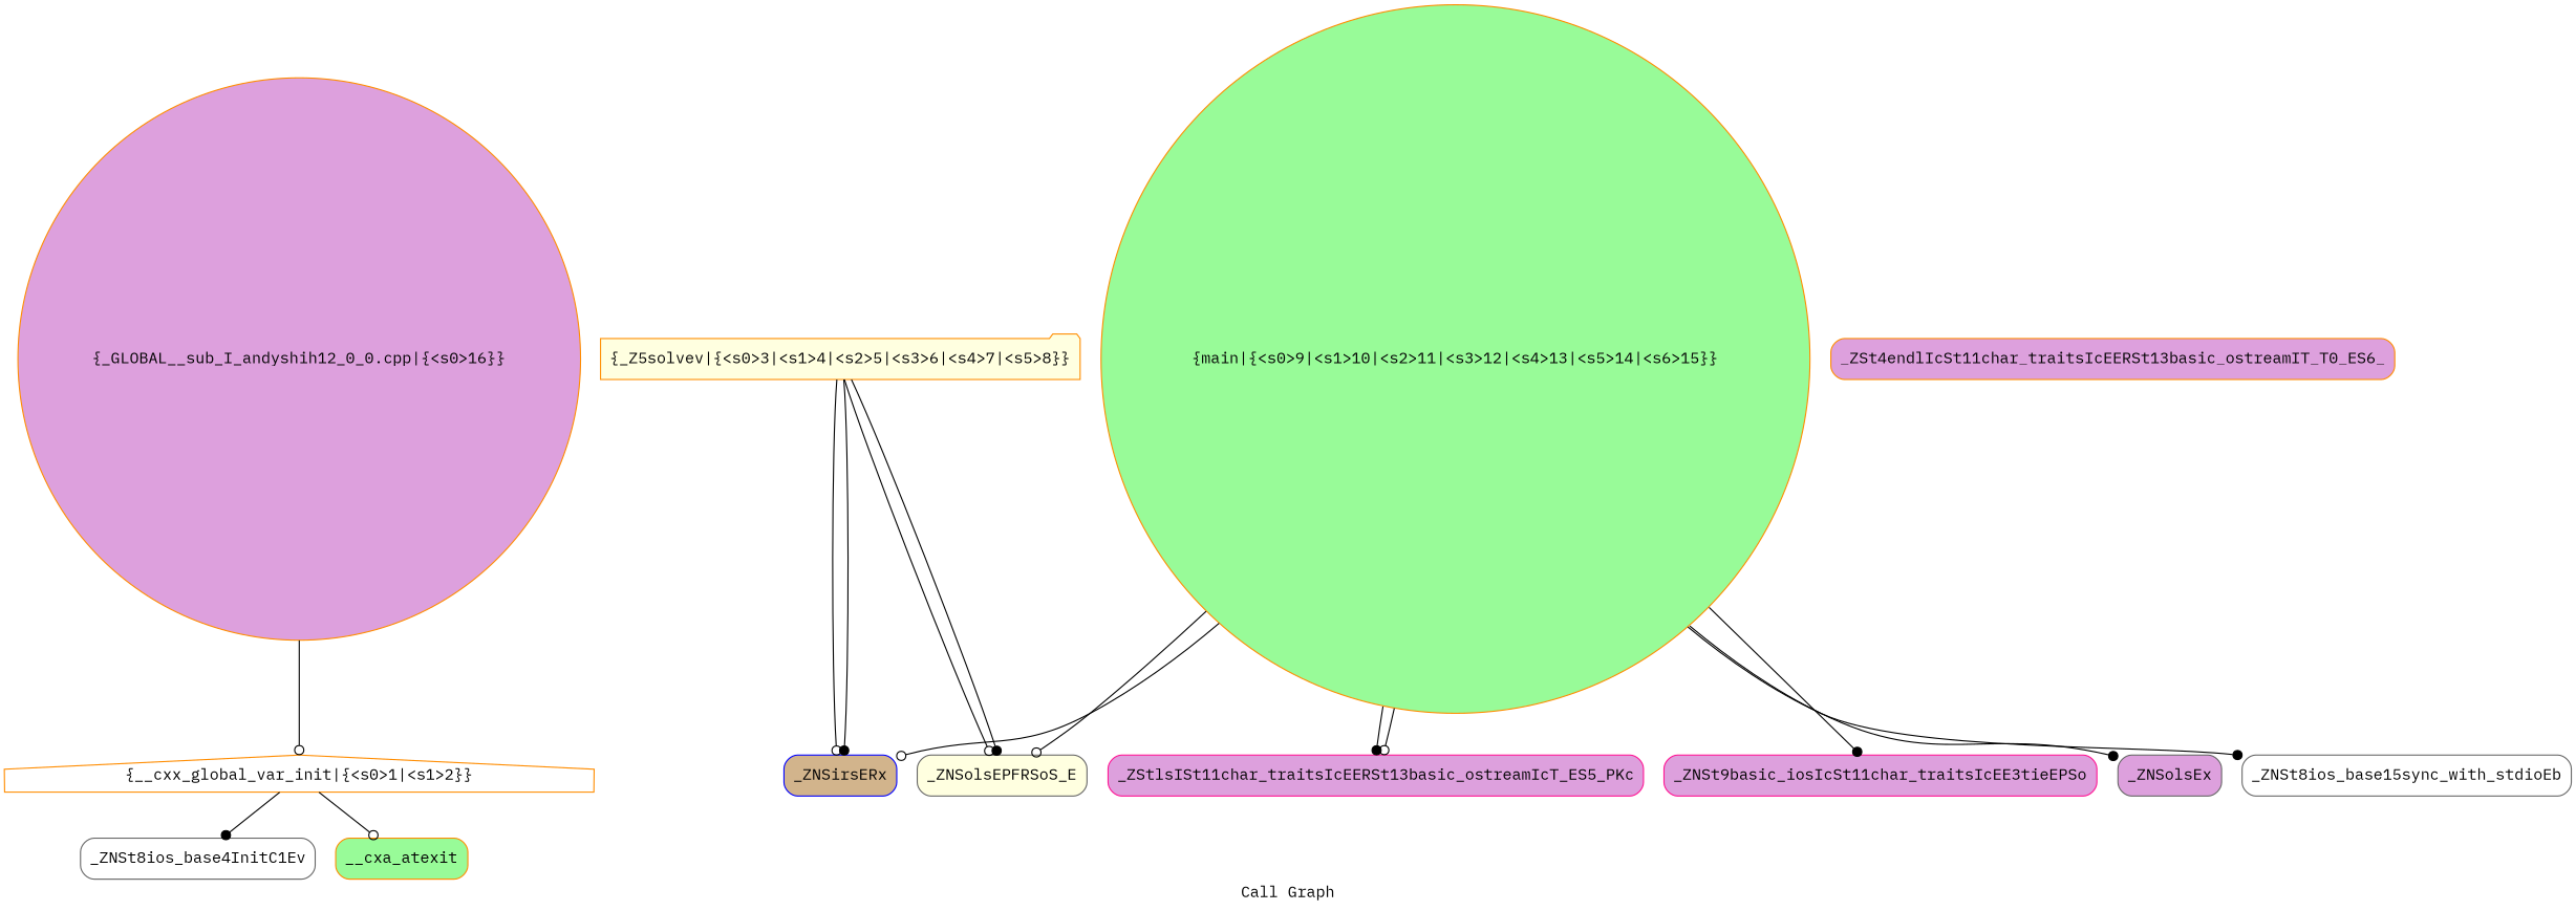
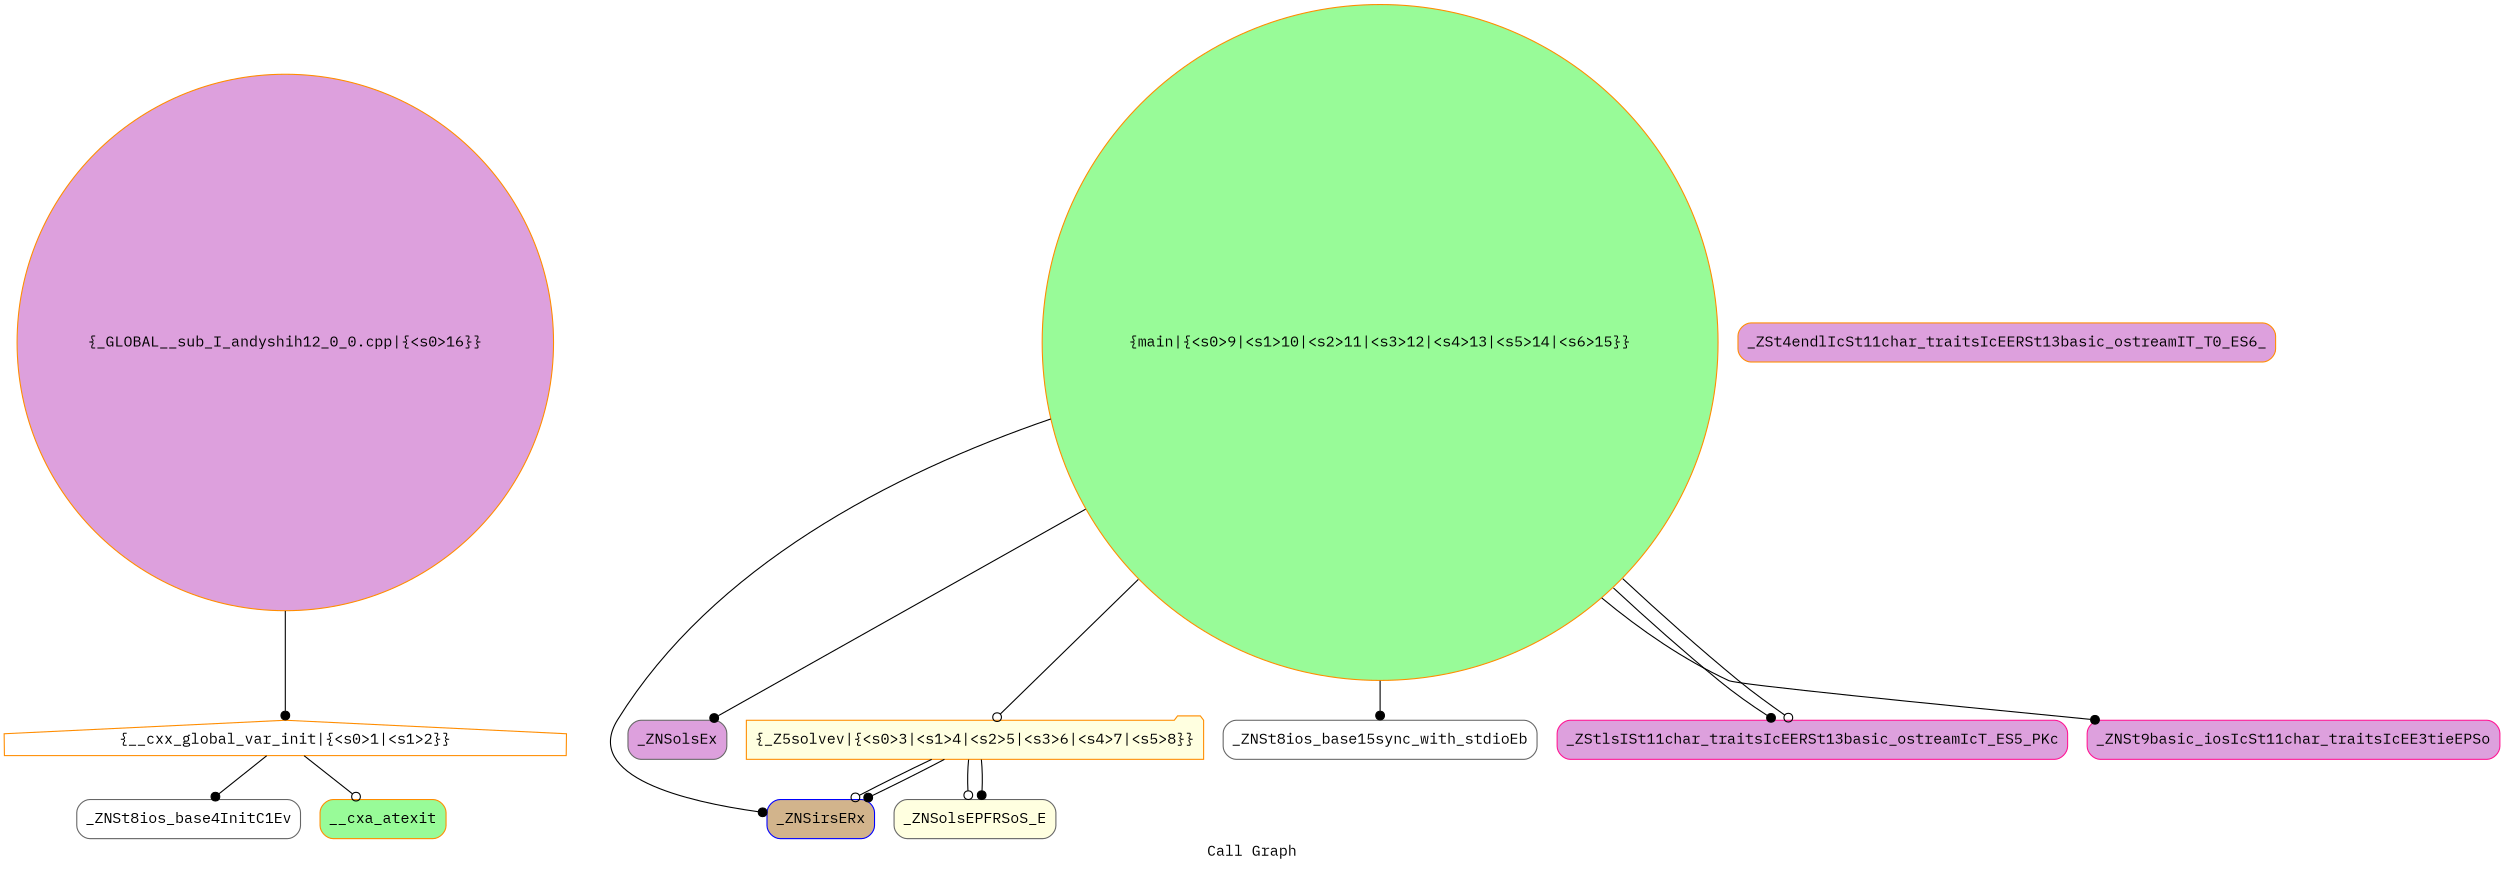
  digraph {
    fontname="IBM Plex Mono"
    label="Call Graph"
    node [color=darkorange fillcolor=plum fontname="IBM Plex Mono" shape=Mrecord style=filled]
    edge [arrowhead=dot color=black fontname="IBM Plex Mono" tailport=s0]
    n1 [fillcolor=white label="{__cxx_global_var_init|{<s0>1|<s1>2}}" shape=house]
    n2 [color=gray40 fillcolor=white label="{_ZNSt8ios_base4InitC1Ev}"]
    n3 [fillcolor=palegreen label="{__cxa_atexit}"]
    n4 [color=blue fillcolor=tan label="{_ZNSirsERx}"]
    n5 [color=gray40 label="{_ZNSolsEx}"]
    n6 [fillcolor=lightyellow label="{_Z5solvev|{<s0>3|<s1>4|<s2>5|<s3>6|<s4>7|<s5>8}}" shape=folder]
    n7 [color=gray40 fillcolor=lightyellow label="{_ZNSolsEPFRSoS_E}"]
    n8 [color=gray40 fillcolor=white label="{_ZNSt8ios_base15sync_with_stdioEb}"]
    n9 [label="{_ZSt4endlIcSt11char_traitsIcEERSt13basic_ostreamIT_T0_ES6_}"]
    n10 [color=deeppink label="{_ZStlsISt11char_traitsIcEERSt13basic_ostreamIcT_ES5_PKc}"]
    n11 [label="{_GLOBAL__sub_I_andyshih12_0_0.cpp|{<s0>16}}" shape=circle]
    n12 [fillcolor=palegreen label="{main|{<s0>9|<s1>10|<s2>11|<s3>12|<s4>13|<s5>14|<s6>15}}" shape=circle]
    n13 [color=deeppink label="{_ZNSt9basic_iosIcSt11char_traitsIcEE3tieEPSo}"]
    n1 -> n2
    n1 -> n3 [arrowhead=odot tailport=s1]
    n6 -> n4 [arrowhead=odot tailport=s1]
    n6 -> n4 [tailport=s2]
    n6 -> n7 [arrowhead=odot]
    n6 -> n7 [tailport=s5]
-   n11 -> n1 [arrowhead=odot]
-   n12 -> n4 [arrowhead=odot tailport=s2]
+   n11 -> n1
+   n12 -> n4 [tailport=s2]
    n12 -> n5 [tailport=s4]
-   n12 -> n7 [arrowhead=odot tailport=s6]
+   n12 -> n6 [arrowhead=odot tailport=s6]
    n12 -> n8
    n12 -> n10 [tailport=s3]
    n12 -> n10 [arrowhead=odot tailport=s5]
    n12 -> n13 [tailport=s1]
  }
